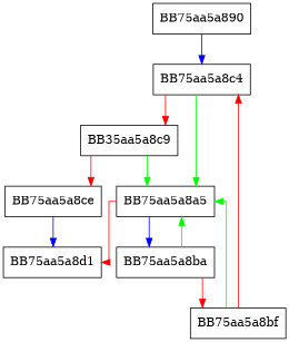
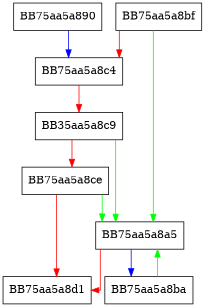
  digraph {
    splines=ortho
    node [shape=box]
    edge [color=red]
    BB75aa5a890
    BB75aa5a8c4
    BB75aa5a8a5
    BB75aa5a8d1
    BB75aa5a8ba
    BB75aa5a8bf
    n7 [label=BB35aa5a8c9]
    BB75aa5a8ce
    BB75aa5a890 -> BB75aa5a8c4 [color=blue]
-   BB75aa5a8c4 -> BB75aa5a8a5 [color=green]
+   BB75aa5a8ce -> BB75aa5a8a5 [color=green]
    BB75aa5a8c4 -> n7
    BB75aa5a8a5 -> BB75aa5a8d1
    BB75aa5a8a5 -> BB75aa5a8ba [color=blue]
    BB75aa5a8ba -> BB75aa5a8a5 [color=green]
-   BB75aa5a8ba -> BB75aa5a8bf
    BB75aa5a8bf -> BB75aa5a8c4
    BB75aa5a8bf -> BB75aa5a8a5 [color=green]
    n7 -> BB75aa5a8a5 [color=green]
    n7 -> BB75aa5a8ce
-   BB75aa5a8ce -> BB75aa5a8d1 [color=blue]
+   BB75aa5a8ce -> BB75aa5a8d1
  }
